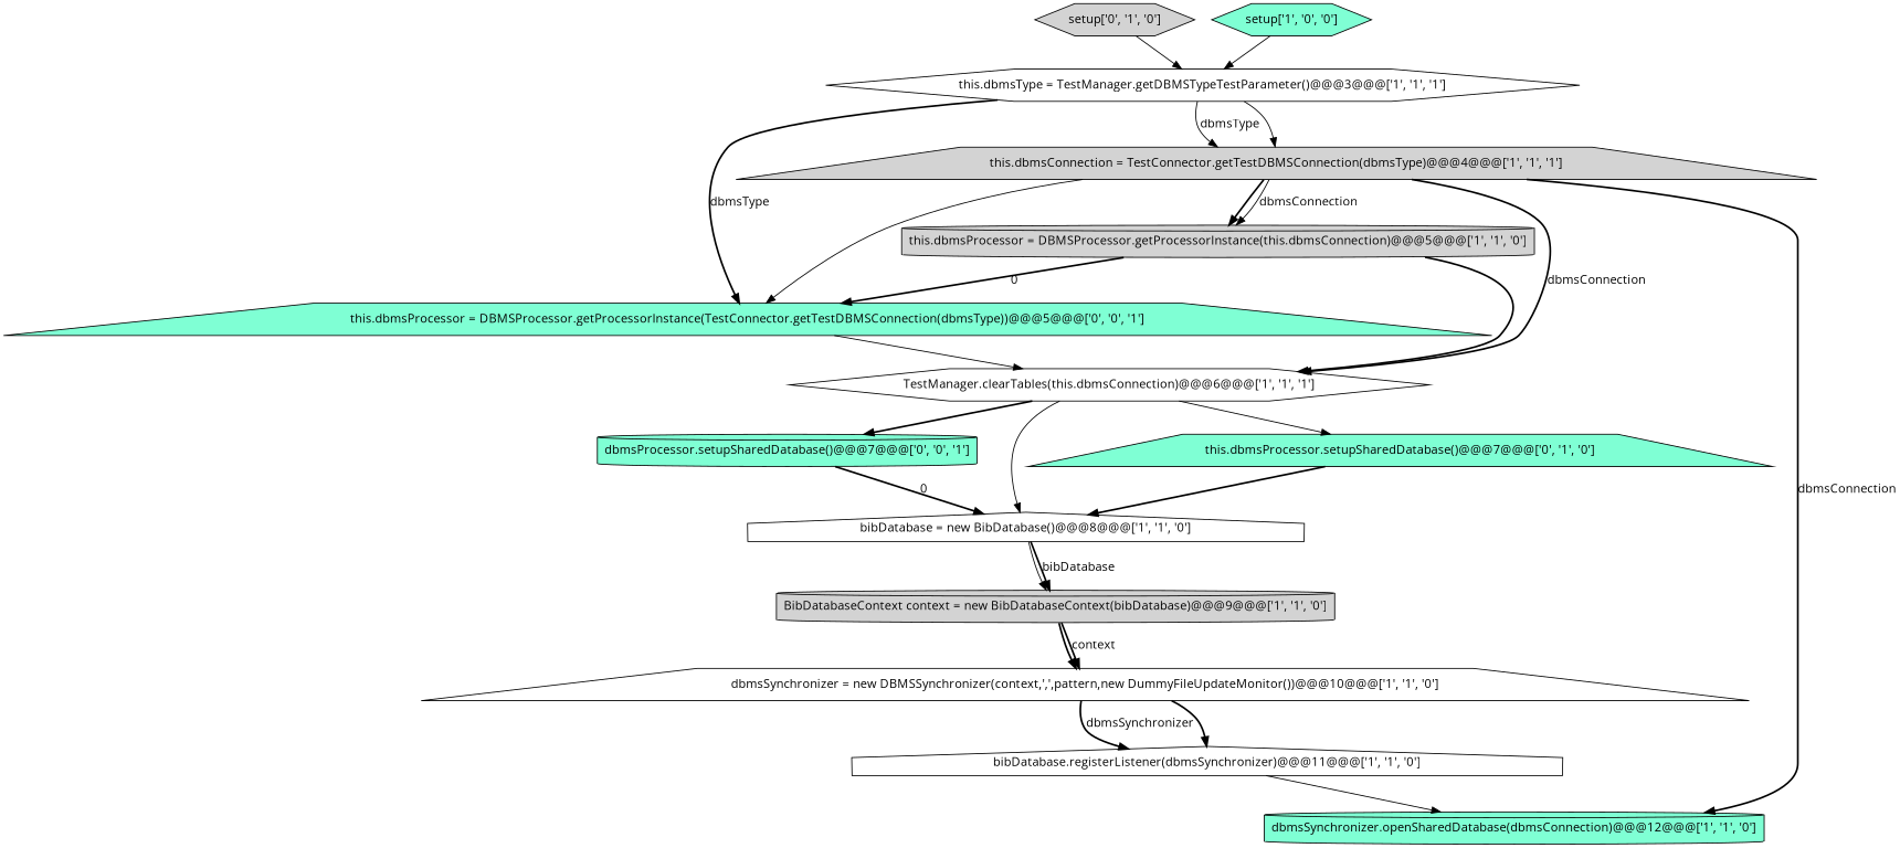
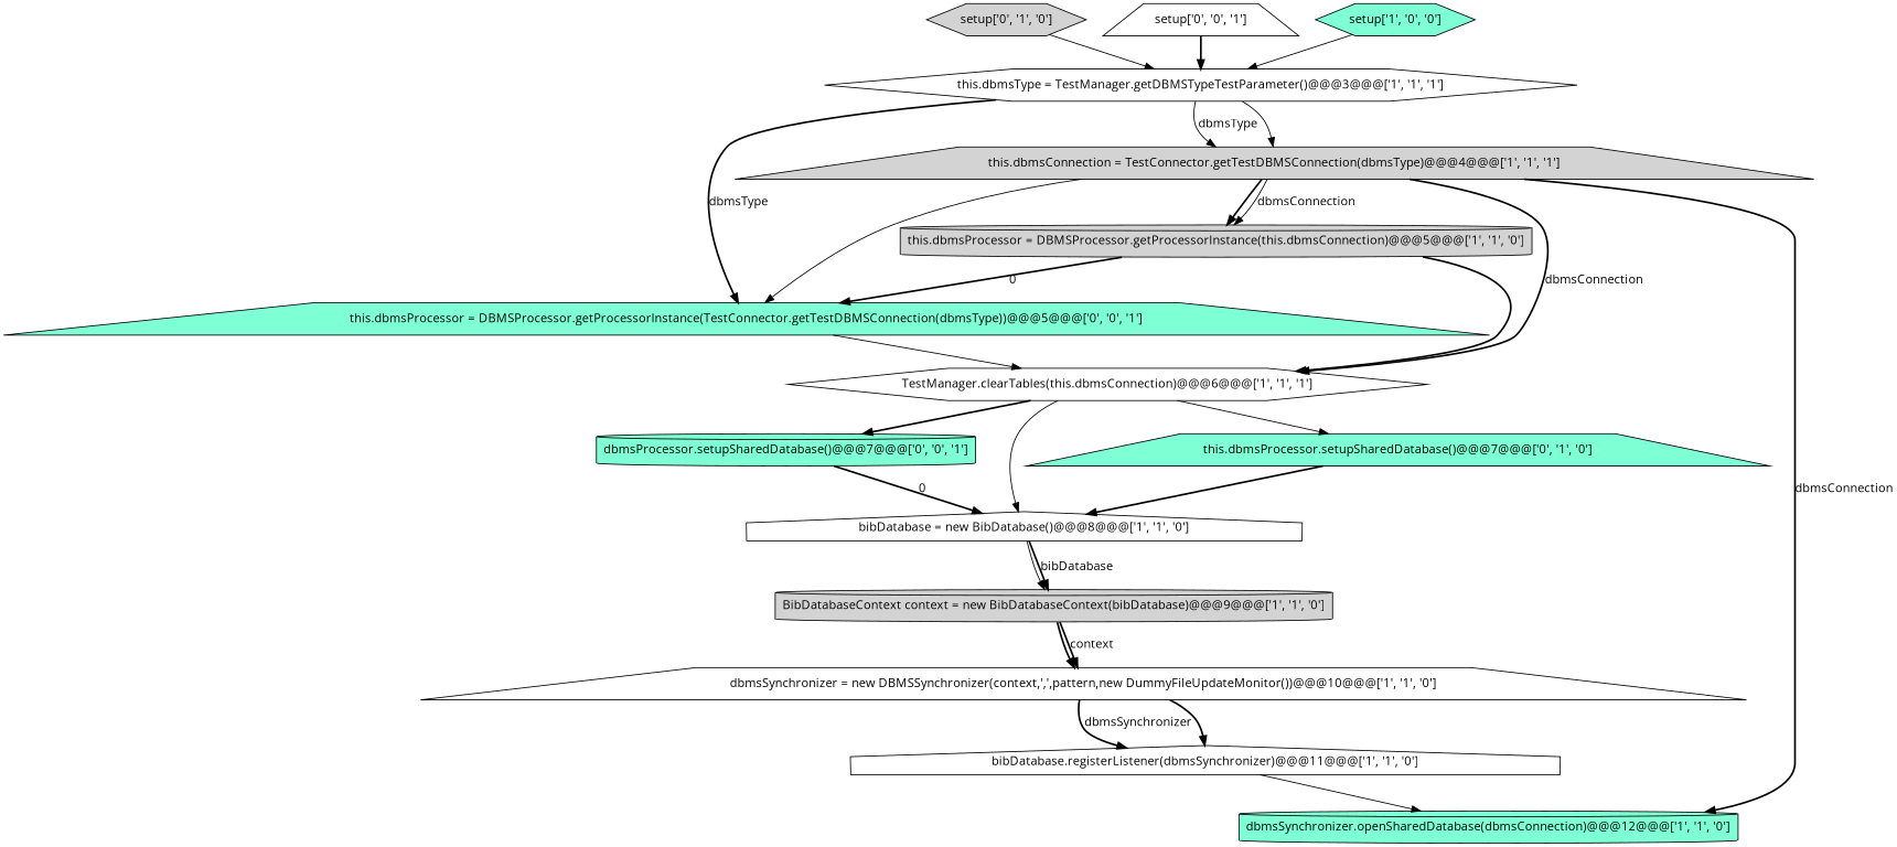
  digraph {
    fontname="Open Sans"
    node [fillcolor=white fontname="Open Sans" shape=trapezium style=filled]
    edge [fontname="Open Sans" style=bold]
    n1 [fillcolor=aquamarine label="this.dbmsProcessor = DBMSProcessor.getProcessorInstance(TestConnector.getTestDBMSConnection(dbmsType))@@@5@@@['0', '0', '1']"]
    n2 [label="TestManager.clearTables(this.dbmsConnection)@@@6@@@['1', '1', '1']" shape=hexagon]
    n3 [fillcolor=aquamarine label="this.dbmsProcessor.setupSharedDatabase()@@@7@@@['0', '1', '0']"]
    n4 [label="bibDatabase = new BibDatabase()@@@8@@@['1', '1', '0']" shape=house]
    n5 [fillcolor=aquamarine label="dbmsProcessor.setupSharedDatabase()@@@7@@@['0', '0', '1']" shape=cylinder]
    n6 [fillcolor=lightgrey label="this.dbmsProcessor = DBMSProcessor.getProcessorInstance(this.dbmsConnection)@@@5@@@['1', '1', '0']" shape=cylinder]
    n7 [fillcolor=lightgrey label="BibDatabaseContext context = new BibDatabaseContext(bibDatabase)@@@9@@@['1', '1', '0']" shape=cylinder]
    n8 [label="this.dbmsType = TestManager.getDBMSTypeTestParameter()@@@3@@@['1', '1', '1']" shape=hexagon]
    n9 [fillcolor=lightgrey label="this.dbmsConnection = TestConnector.getTestDBMSConnection(dbmsType)@@@4@@@['1', '1', '1']"]
    n10 [fillcolor=aquamarine label="dbmsSynchronizer.openSharedDatabase(dbmsConnection)@@@12@@@['1', '1', '0']" shape=cylinder]
    n11 [fillcolor=lightgrey label="setup['0', '1', '0']" shape=hexagon]
+   n12 [label="setup['0', '0', '1']"]
    n13 [label="dbmsSynchronizer = new DBMSSynchronizer(context,',',pattern,new DummyFileUpdateMonitor())@@@10@@@['1', '1', '0']"]
    n14 [label="bibDatabase.registerListener(dbmsSynchronizer)@@@11@@@['1', '1', '0']" shape=house]
    n15 [fillcolor=aquamarine label="setup['1', '0', '0']" shape=hexagon]
    n1 -> n2 [style=solid]
    n2 -> n3 [style=solid]
    n2 -> n4 [style=solid]
    n2 -> n5
    n3 -> n4
    n4 -> n7 [style=solid]
    n4 -> n7 [label=bibDatabase]
    n5 -> n4 [label=0]
    n6 -> n1 [label=0]
    n6 -> n2
    n7 -> n13
    n7 -> n13 [label=context]
    n8 -> n1 [label=dbmsType]
    n8 -> n9 [style=solid]
    n8 -> n9 [label=dbmsType style=solid]
    n9 -> n1 [style=solid]
    n9 -> n2 [label=dbmsConnection]
    n9 -> n6
    n9 -> n6 [label=dbmsConnection style=solid]
    n9 -> n10 [label=dbmsConnection]
    n11 -> n8 [style=solid]
+   n12 -> n8
    n13 -> n14 [label=dbmsSynchronizer]
    n13 -> n14
    n14 -> n10 [style=solid]
    n15 -> n8 [style=solid]
  }
